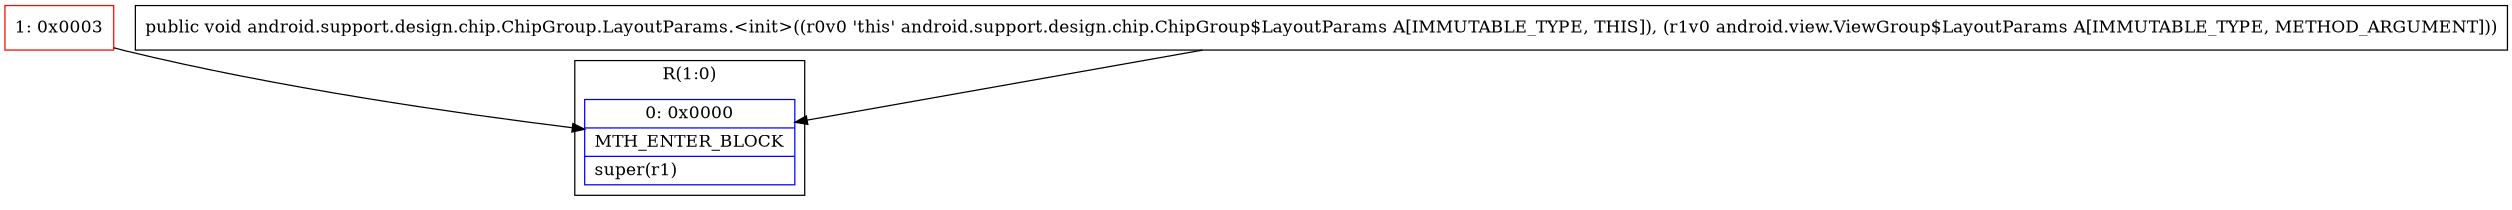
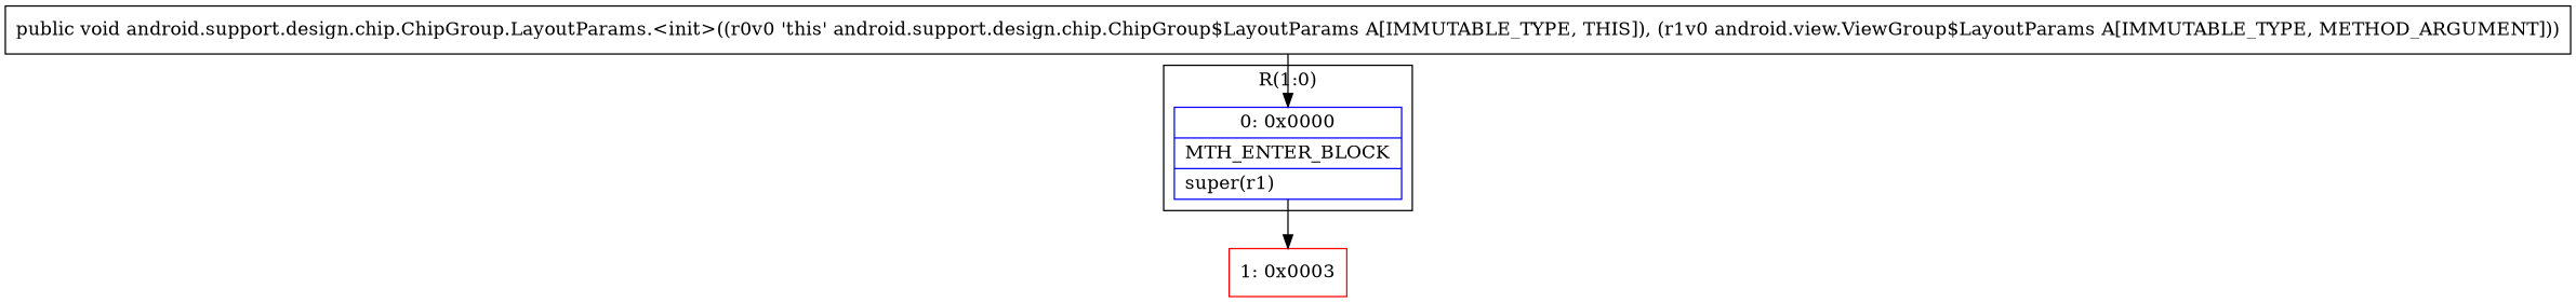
  digraph {
    node [shape=record]
    n1 [color=blue label="{0\:\ 0x0000|MTH_ENTER_BLOCK\l|super(r1)\l}"]
    n2 [color=red label="{1\:\ 0x0003}"]
    n3 [label="{public void android.support.design.chip.ChipGroup.LayoutParams.\<init\>((r0v0 'this' android.support.design.chip.ChipGroup$LayoutParams A[IMMUTABLE_TYPE, THIS]), (r1v0 android.view.ViewGroup$LayoutParams A[IMMUTABLE_TYPE, METHOD_ARGUMENT])) }"]
    subgraph cluster_1 {
      label="R(1:0)"
      n1
    }
-   n2 -> n1
+   n1 -> n2
    n3 -> n1
  }
